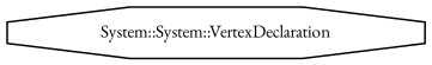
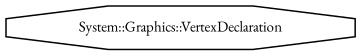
  digraph {
    rankdir=LR
    fontname="EB Garamond"
-   n1 [color=black fillcolor=white fontname="EB Garamond" fontsize=10 height=0.2 label="System::System::VertexDeclaration" shape=octagon style=filled width=0.4]
+   n1 [color=black fillcolor=white fontname="EB Garamond" fontsize=10 height=0.2 label="System::Graphics::VertexDeclaration" shape=octagon style=filled width=0.4]
  }
